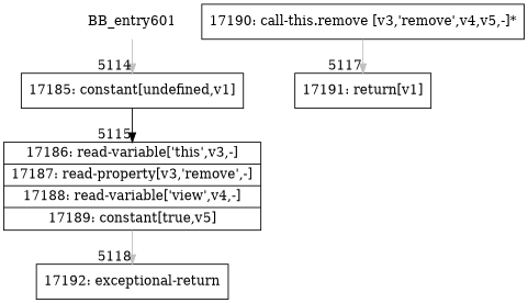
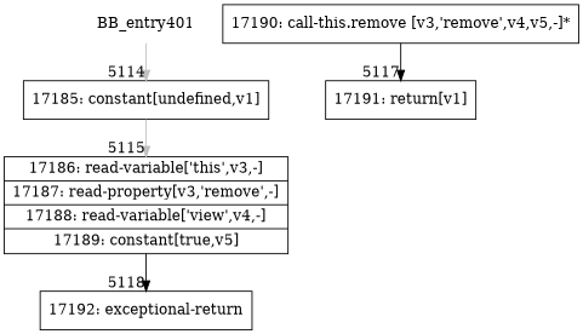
  digraph {
    rankdir=TD
    node [shape=record]
    edge [headport=n tailport=s]
-   BB_entry401 [shape=none label=BB_entry601]
+   BB_entry401 [shape=none]
    n2 [label="{17185: constant[undefined,v1]}"]
    n3 [label="{17186: read-variable['this',v3,-]|17187: read-property[v3,'remove',-]|17188: read-variable['view',v4,-]|17189: constant[true,v5]}"]
    n4 [label="{17192: exceptional-return}"]
    n5 [label="{17190: call-this.remove [v3,'remove',v4,v5,-]*}"]
    n6 [label="{17191: return[v1]}"]
    BB_entry401 -> n2 [color=gray headlabel="    5114"]
-   n2 -> n3 [headlabel="      5115"]
-   n3 -> n4 [color=gray headlabel="      5118"]
-   n5 -> n6 [headlabel="      5117" color=gray]
+   n2 -> n3 [headlabel="      5115" color=gray]
+   n3 -> n4 [color=black headlabel="      5118"]
+   n5 -> n6 [headlabel="      5117"]
  }
